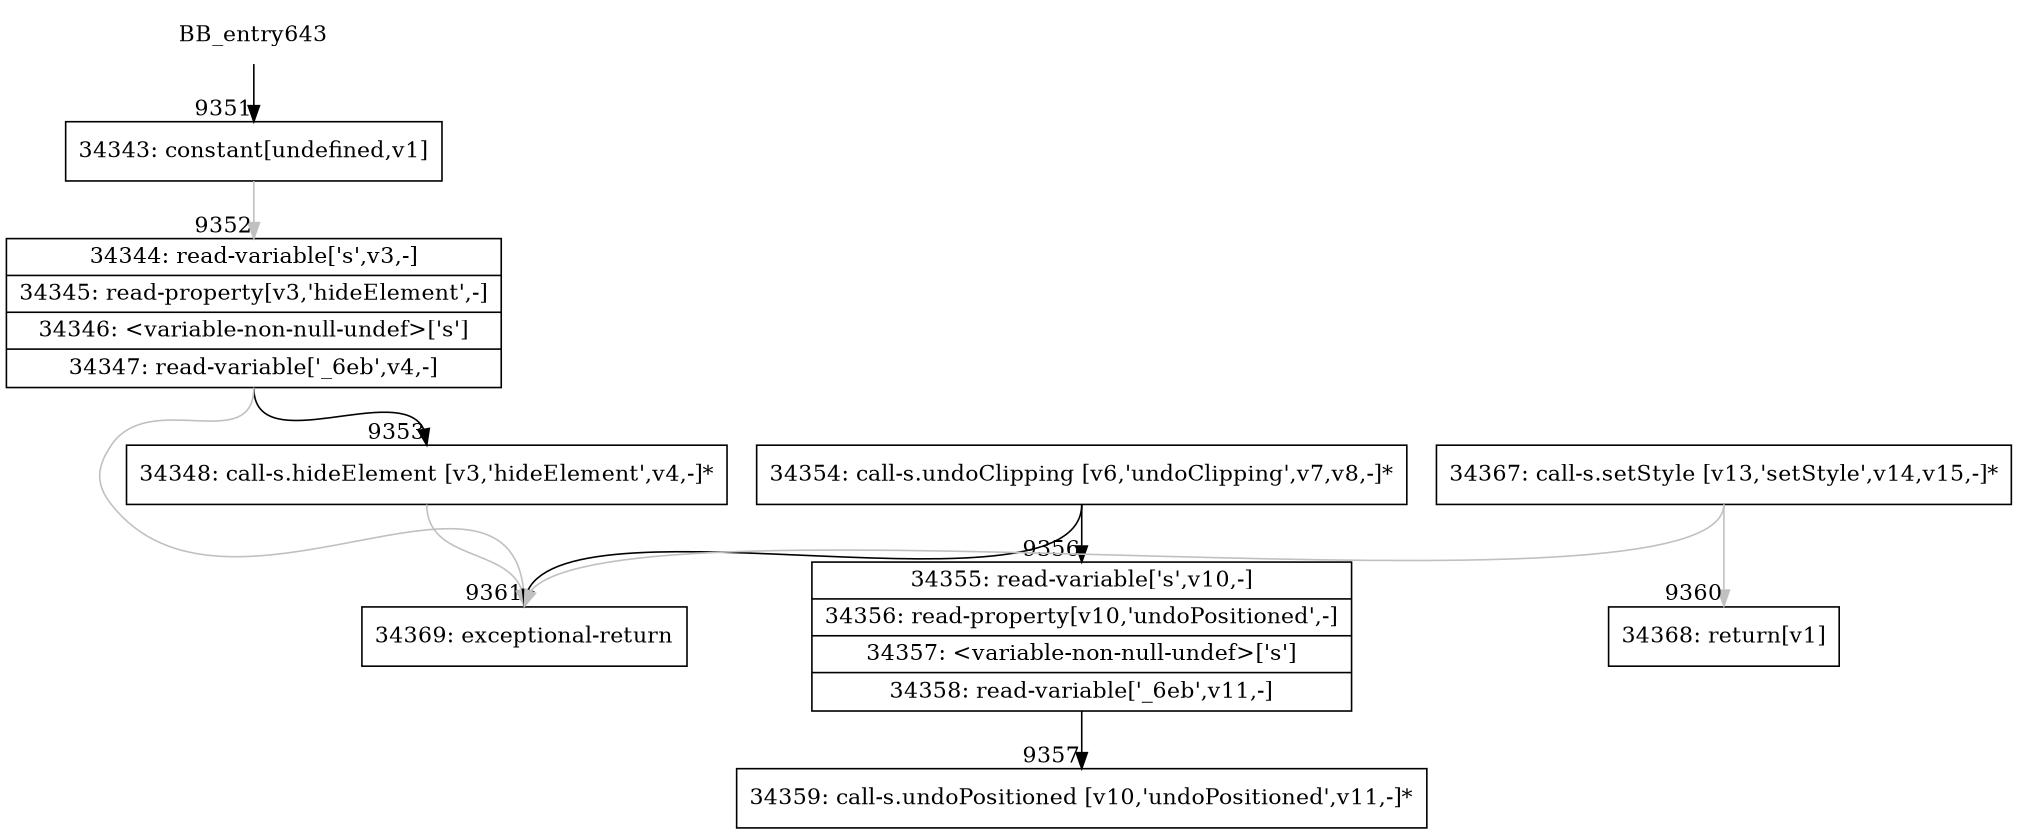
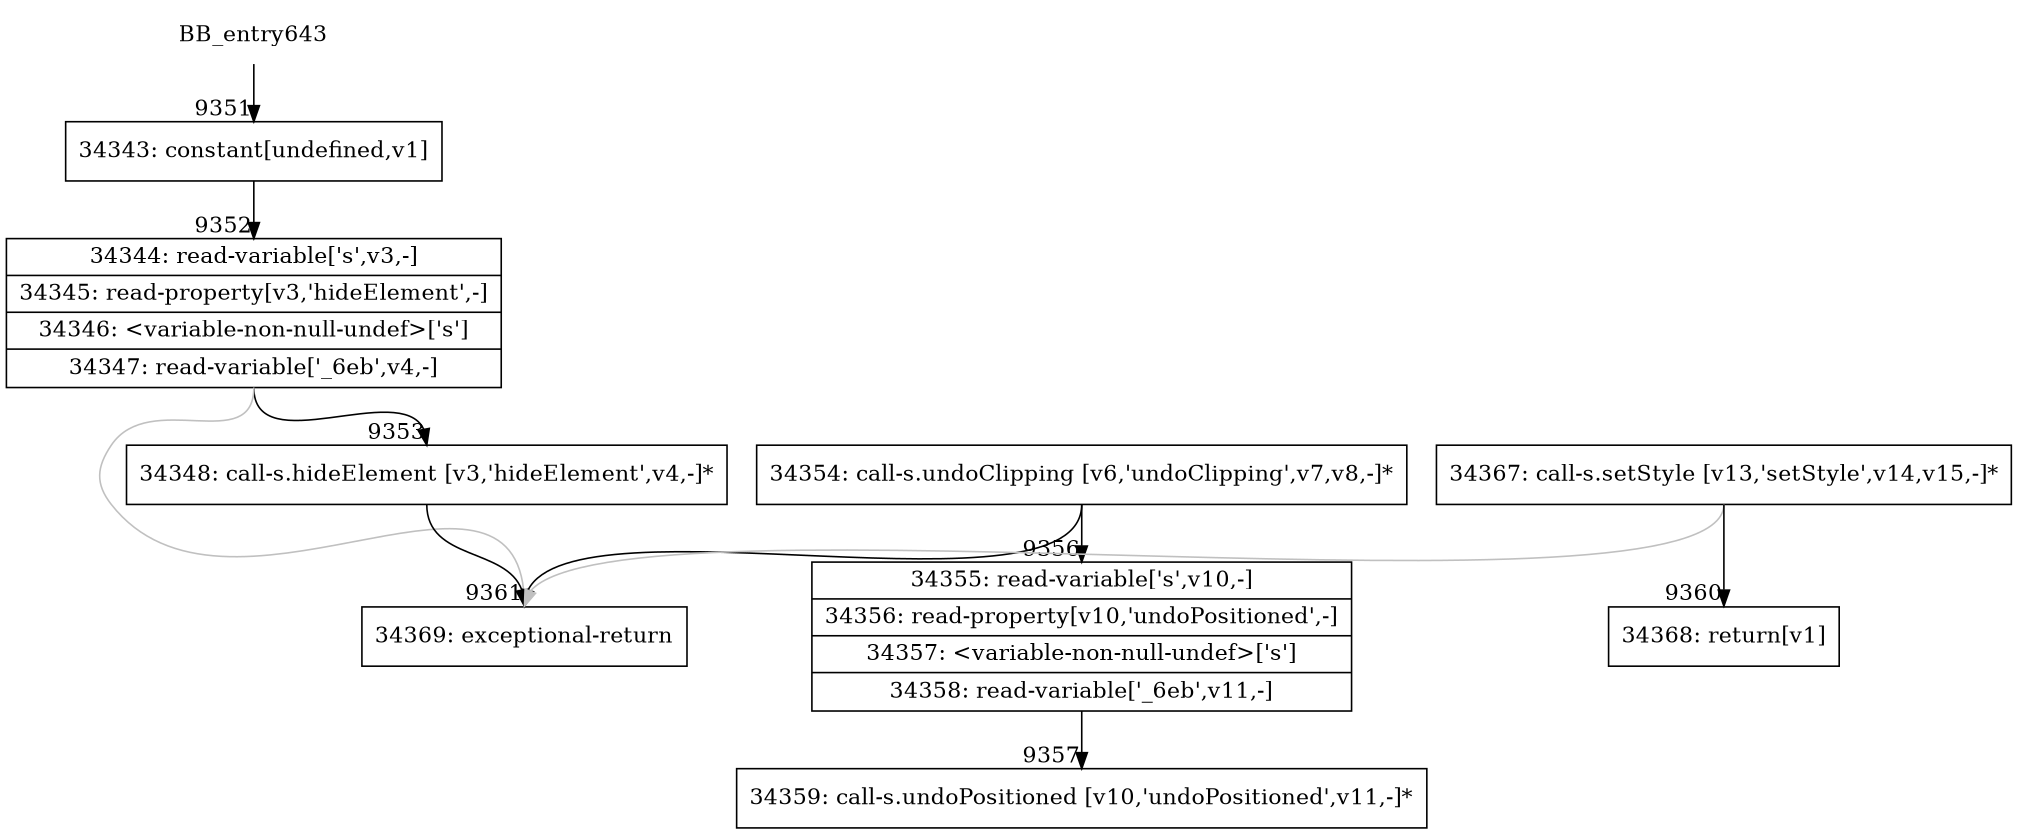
  digraph {
    fontname="DejaVu Serif"
    rankdir=TD
    node [fontname="DejaVu Serif" shape=record]
    edge [fontname="DejaVu Serif" headport=n tailport=s]
    n1 [label=BB_entry643 shape=none]
    n2 [label="{34343: constant[undefined,v1]}"]
    n3 [label="{34344: read-variable['s',v3,-]|34345: read-property[v3,'hideElement',-]|34346: \<variable-non-null-undef\>['s']|34347: read-variable['_6eb',v4,-]}"]
    n4 [label="{34348: call-s.hideElement [v3,'hideElement',v4,-]*}"]
    n5 [label="{34369: exceptional-return}"]
    n6 [label="{34354: call-s.undoClipping [v6,'undoClipping',v7,v8,-]*}"]
    n7 [label="{34355: read-variable['s',v10,-]|34356: read-property[v10,'undoPositioned',-]|34357: \<variable-non-null-undef\>['s']|34358: read-variable['_6eb',v11,-]}"]
    n8 [label="{34359: call-s.undoPositioned [v10,'undoPositioned',v11,-]*}"]
    n9 [label="{34367: call-s.setStyle [v13,'setStyle',v14,v15,-]*}"]
    n10 [label="{34368: return[v1]}"]
    n1 -> n2 [headlabel="    9351"]
-   n2 -> n3 [headlabel="      9352" color=gray]
+   n2 -> n3 [headlabel="      9352"]
    n3 -> n4 [headlabel="      9353"]
    n3 -> n5 [color=gray headlabel="      9361"]
-   n4 -> n5 [color=gray]
+   n4 -> n5 [color=black]
    n6 -> n5 [color=black]
    n6 -> n7 [headlabel="      9356"]
    n7 -> n8 [headlabel="      9357"]
    n9 -> n5 [color=gray]
-   n9 -> n10 [headlabel="      9360" color=gray]
+   n9 -> n10 [headlabel="      9360"]
  }
